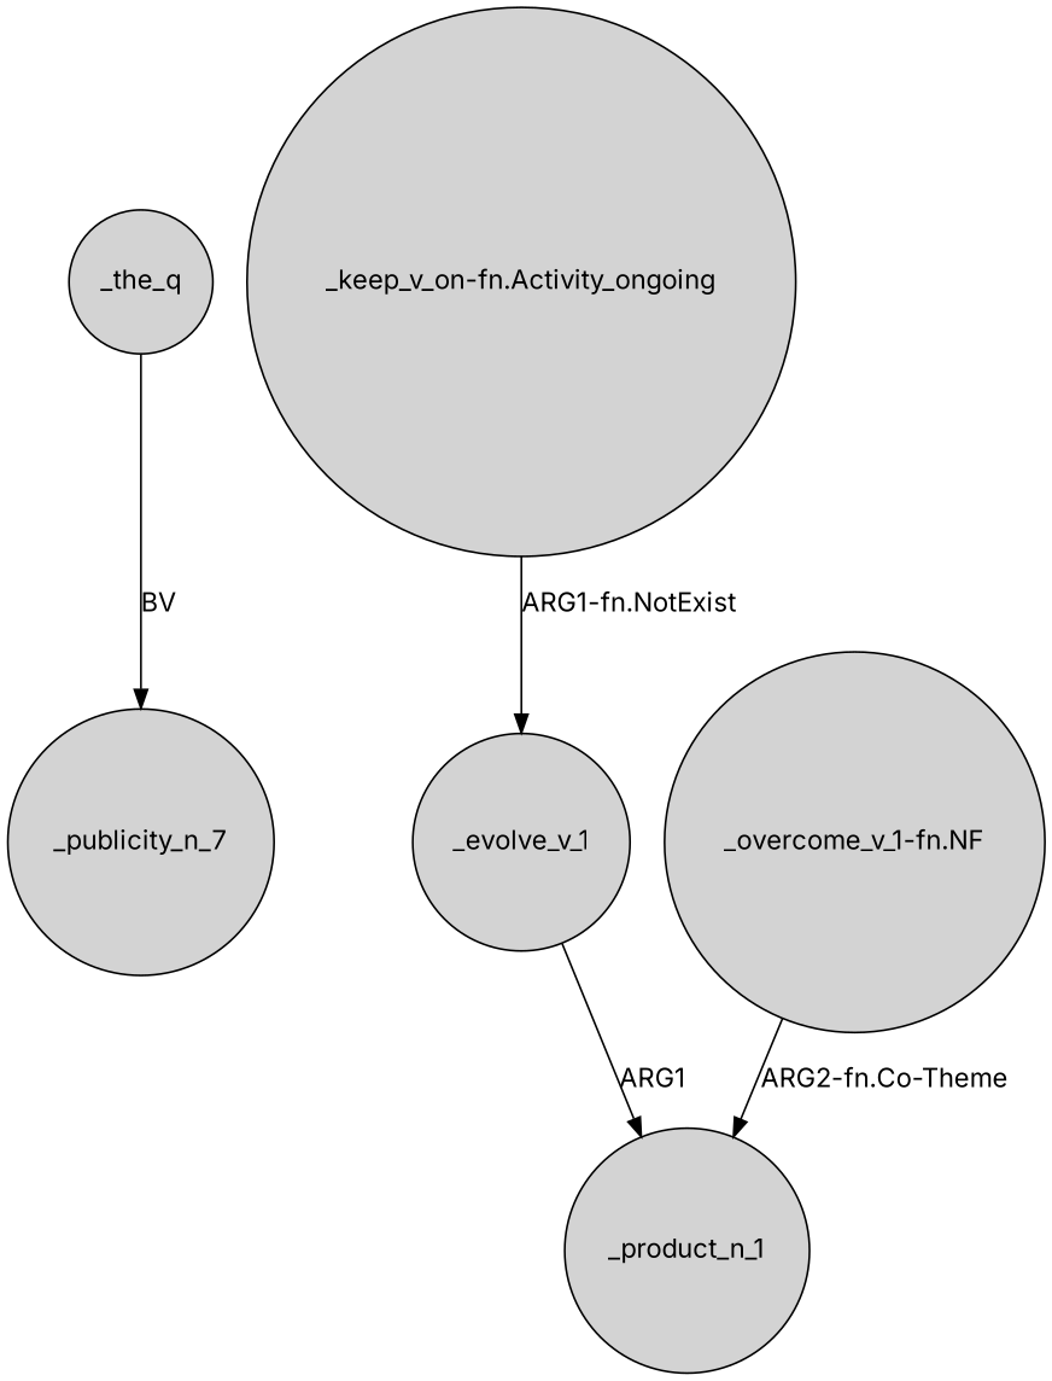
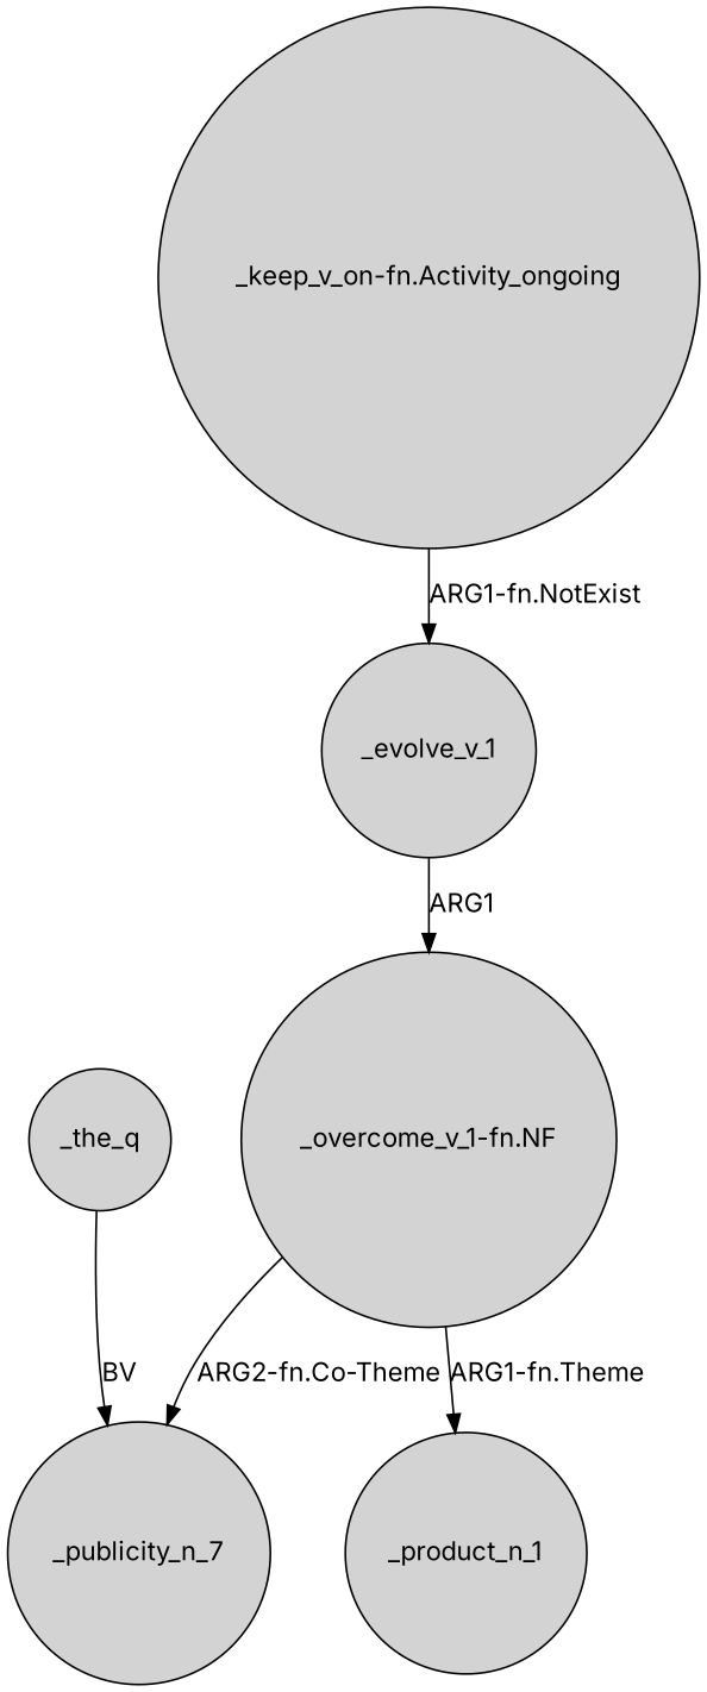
  digraph {
    fontname=Inter
    node [fontname=Inter shape=circle style=filled]
    edge [fontname=Inter]
    n1 [label=_publicity_n_7]
    _the_q
    "_keep_v_on-fn.Activity_ongoing"
    _evolve_v_1
    _product_n_1
    "_overcome_v_1-fn.NF"
    _the_q -> n1 [label=BV]
    "_keep_v_on-fn.Activity_ongoing" -> _evolve_v_1 [label="ARG1-fn.NotExist"]
-   _evolve_v_1 -> _product_n_1 [label=ARG1]
-   "_overcome_v_1-fn.NF" -> _product_n_1 [label="ARG2-fn.Co-Theme"]
+   _evolve_v_1 -> "_overcome_v_1-fn.NF" [label=ARG1]
+   "_overcome_v_1-fn.NF" -> n1 [label="ARG2-fn.Co-Theme"]
+   "_overcome_v_1-fn.NF" -> _product_n_1 [label="ARG1-fn.Theme"]
  }
